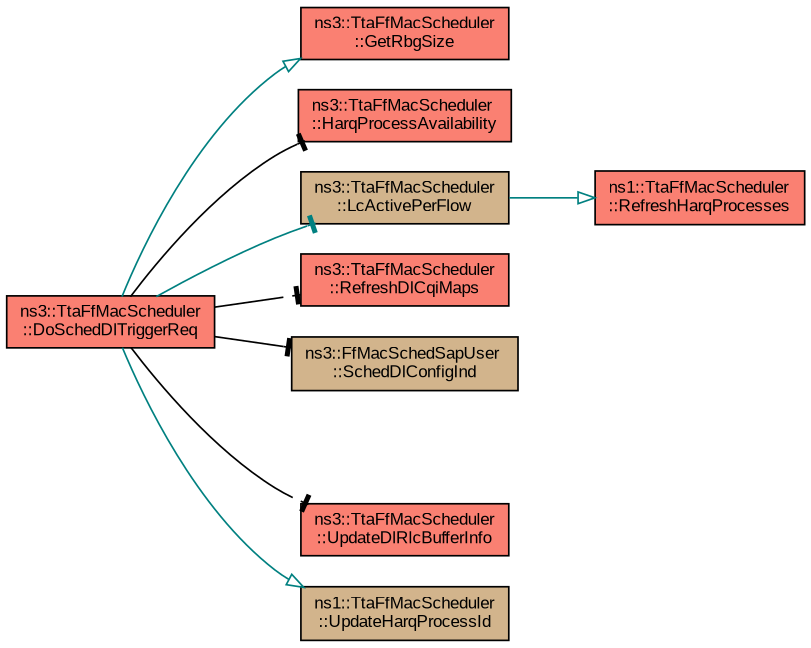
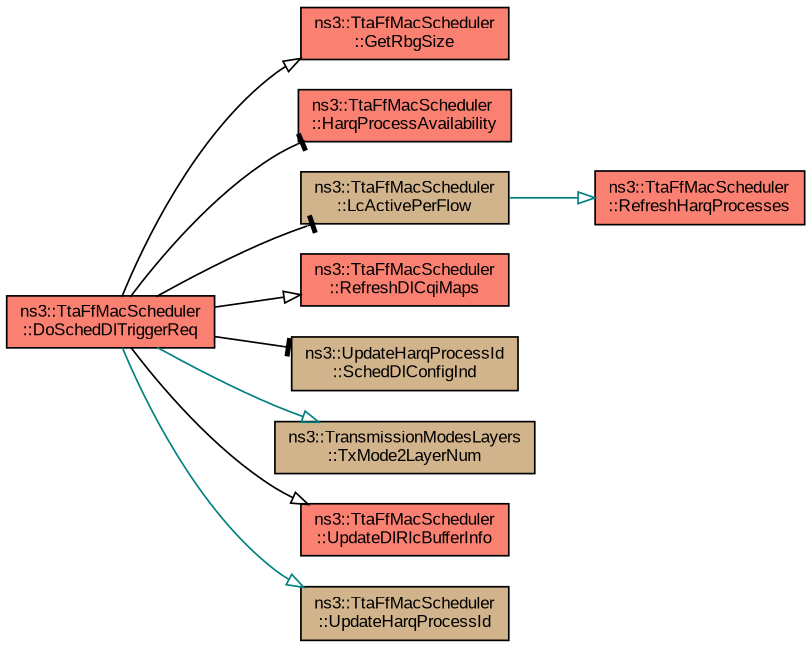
  digraph {
    fontname="Liberation Sans"
    rankdir=LR
    node [color=black fillcolor=salmon fontname="Liberation Sans" fontsize=10 shape=record style=filled]
    edge [arrowhead=onormal color=black fontname="Liberation Sans" fontsize=10 labelfontname=Helvetica labelfontsize=10 style=solid]
    n1 [fontcolor=black height=0.2 label="ns3::TtaFfMacScheduler\l::DoSchedDlTriggerReq" width=0.4]
    n2 [height=0.2 label="ns3::TtaFfMacScheduler\l::GetRbgSize" width=0.4]
    n3 [height=0.2 label="ns3::TtaFfMacScheduler\l::HarqProcessAvailability" width=0.4]
    n4 [fillcolor=tan height=0.2 label="ns3::TtaFfMacScheduler\l::LcActivePerFlow" width=0.4]
    n5 [height=0.2 label="ns3::TtaFfMacScheduler\l::RefreshDlCqiMaps" width=0.4]
-   n6 [fillcolor=tan height=0.2 label="ns3::FfMacSchedSapUser\l::SchedDlConfigInd" width=0.4]
+   n6 [fillcolor=tan height=0.2 label="ns3::UpdateHarqProcessId\l::SchedDlConfigInd" width=0.4]
+   n7 [fillcolor=tan height=0.2 label="ns3::TransmissionModesLayers\l::TxMode2LayerNum" width=0.4]
    n8 [height=0.2 label="ns3::TtaFfMacScheduler\l::UpdateDlRlcBufferInfo" width=0.4]
-   n9 [fillcolor=tan height=0.2 label="ns1::TtaFfMacScheduler\l::UpdateHarqProcessId" width=0.4]
-   n10 [height=0.2 label="ns1::TtaFfMacScheduler\l::RefreshHarqProcesses" width=0.4]
-   n1 -> n2 [color=teal]
+   n9 [fillcolor=tan height=0.2 label="ns3::TtaFfMacScheduler\l::UpdateHarqProcessId" width=0.4]
+   n10 [height=0.2 label="ns3::TtaFfMacScheduler\l::RefreshHarqProcesses" width=0.4]
+   n1 -> n2
    n1 -> n3 [arrowhead=tee]
-   n1 -> n4 [arrowhead=tee color=teal]
-   n1 -> n5 [arrowhead=tee]
+   n1 -> n4 [arrowhead=tee]
+   n1 -> n5
    n1 -> n6 [arrowhead=tee]
-   n1 -> n8 [arrowhead=tee]
+   n1 -> n7 [color=teal]
+   n1 -> n8
    n1 -> n9 [color=teal]
    n4 -> n10 [color=teal]
  }
